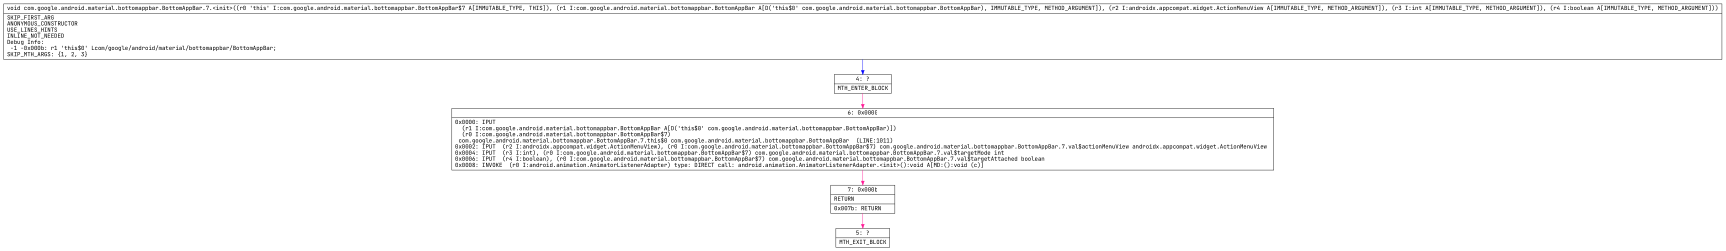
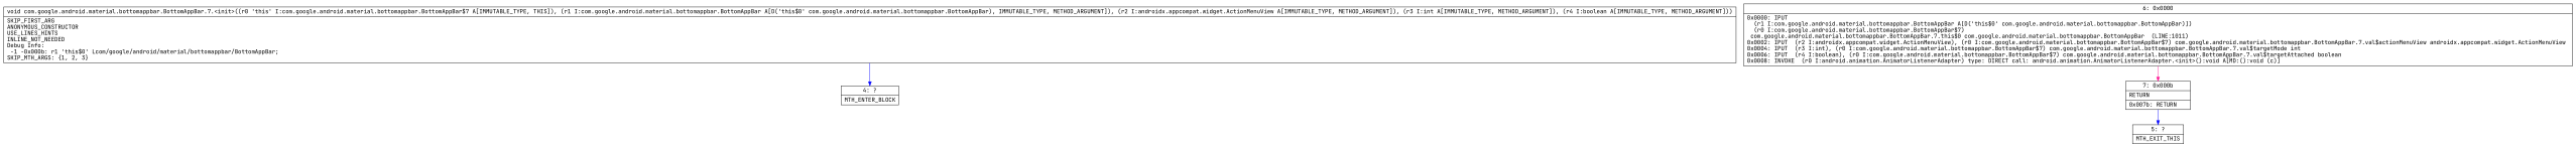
  digraph {
    fontname="JetBrains Mono"
    node [fontname="JetBrains Mono" shape=record]
    edge [color=deeppink fontname="JetBrains Mono"]
    n1 [label="{4\:\ ?|MTH_ENTER_BLOCK\l}"]
    n2 [label="{6\:\ 0x0000|0x0000: IPUT  \l  (r1 I:com.google.android.material.bottomappbar.BottomAppBar A[D('this$0' com.google.android.material.bottomappbar.BottomAppBar)])\l  (r0 I:com.google.android.material.bottomappbar.BottomAppBar$7)\l com.google.android.material.bottomappbar.BottomAppBar.7.this$0 com.google.android.material.bottomappbar.BottomAppBar  (LINE:1011)\l0x0002: IPUT  (r2 I:androidx.appcompat.widget.ActionMenuView), (r0 I:com.google.android.material.bottomappbar.BottomAppBar$7) com.google.android.material.bottomappbar.BottomAppBar.7.val$actionMenuView androidx.appcompat.widget.ActionMenuView \l0x0004: IPUT  (r3 I:int), (r0 I:com.google.android.material.bottomappbar.BottomAppBar$7) com.google.android.material.bottomappbar.BottomAppBar.7.val$targetMode int \l0x0006: IPUT  (r4 I:boolean), (r0 I:com.google.android.material.bottomappbar.BottomAppBar$7) com.google.android.material.bottomappbar.BottomAppBar.7.val$targetAttached boolean \l0x0008: INVOKE  (r0 I:android.animation.AnimatorListenerAdapter) type: DIRECT call: android.animation.AnimatorListenerAdapter.\<init\>():void A[MD:():void (c)]\l}"]
    n3 [label="{7\:\ 0x000b|RETURN\l|0x007b: RETURN   \l}"]
-   n4 [label="{5\:\ ?|MTH_EXIT_BLOCK\l}"]
+   n4 [label="{5\:\ ?|MTH_EXIT_THIS\l}"]
    n5 [label="{void com.google.android.material.bottomappbar.BottomAppBar.7.\<init\>((r0 'this' I:com.google.android.material.bottomappbar.BottomAppBar$7 A[IMMUTABLE_TYPE, THIS]), (r1 I:com.google.android.material.bottomappbar.BottomAppBar A[D('this$0' com.google.android.material.bottomappbar.BottomAppBar), IMMUTABLE_TYPE, METHOD_ARGUMENT]), (r2 I:androidx.appcompat.widget.ActionMenuView A[IMMUTABLE_TYPE, METHOD_ARGUMENT]), (r3 I:int A[IMMUTABLE_TYPE, METHOD_ARGUMENT]), (r4 I:boolean A[IMMUTABLE_TYPE, METHOD_ARGUMENT]))  | SKIP_FIRST_ARG\lANONYMOUS_CONSTRUCTOR\lUSE_LINES_HINTS\lINLINE_NOT_NEEDED\lDebug Info:\l  \-1 \-0x000b: r1 'this$0' Lcom\/google\/android\/material\/bottomappbar\/BottomAppBar;\lSKIP_MTH_ARGS: \{1, 2, 3\}\l}"]
-   n1 -> n2
    n2 -> n3
-   n3 -> n4
+   n3 -> n4 [color=blue]
    n5 -> n1 [color=blue]
  }
